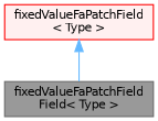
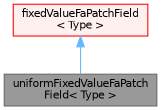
  digraph {
    node [fontname=Helvetica fontsize=10 shape=box style=filled]
-   n1 [color=gray40 fillcolor=grey60 fontcolor=black height=0.2 label="fixedValueFaPatchField\lField\< Type \>" width=0.4]
+   n1 [color=gray40 fillcolor=grey60 fontcolor=black height=0.2 label="uniformFixedValueFaPatch\lField\< Type \>" width=0.4]
    n2 [color=red fillcolor="#FFF0F0" height=0.2 label="fixedValueFaPatchField\l\< Type \>" width=0.4]
    n2 -> n1 [color=steelblue1 dir=back fontname=Helvetica fontsize=10 labelfontname=Helvetica labelfontsize=10 style=solid]
  }
